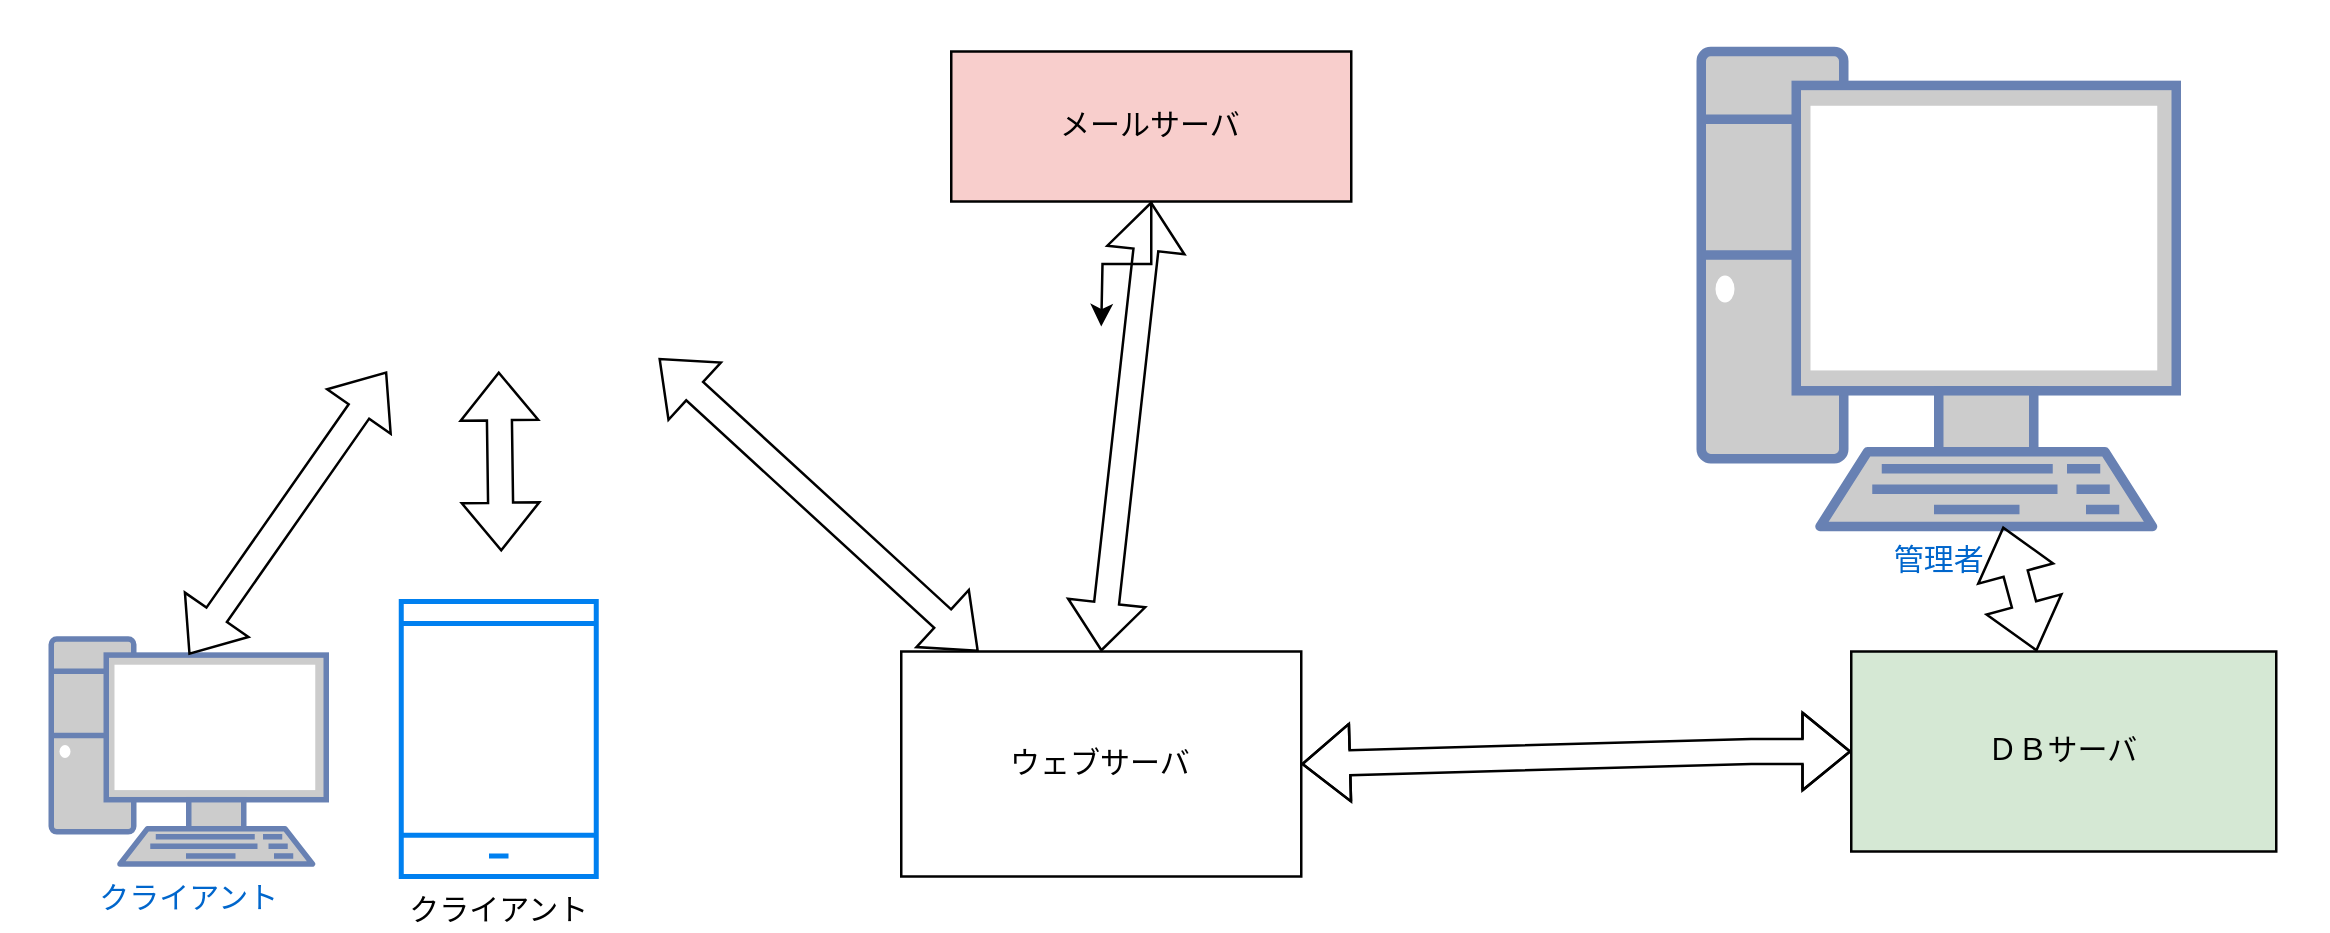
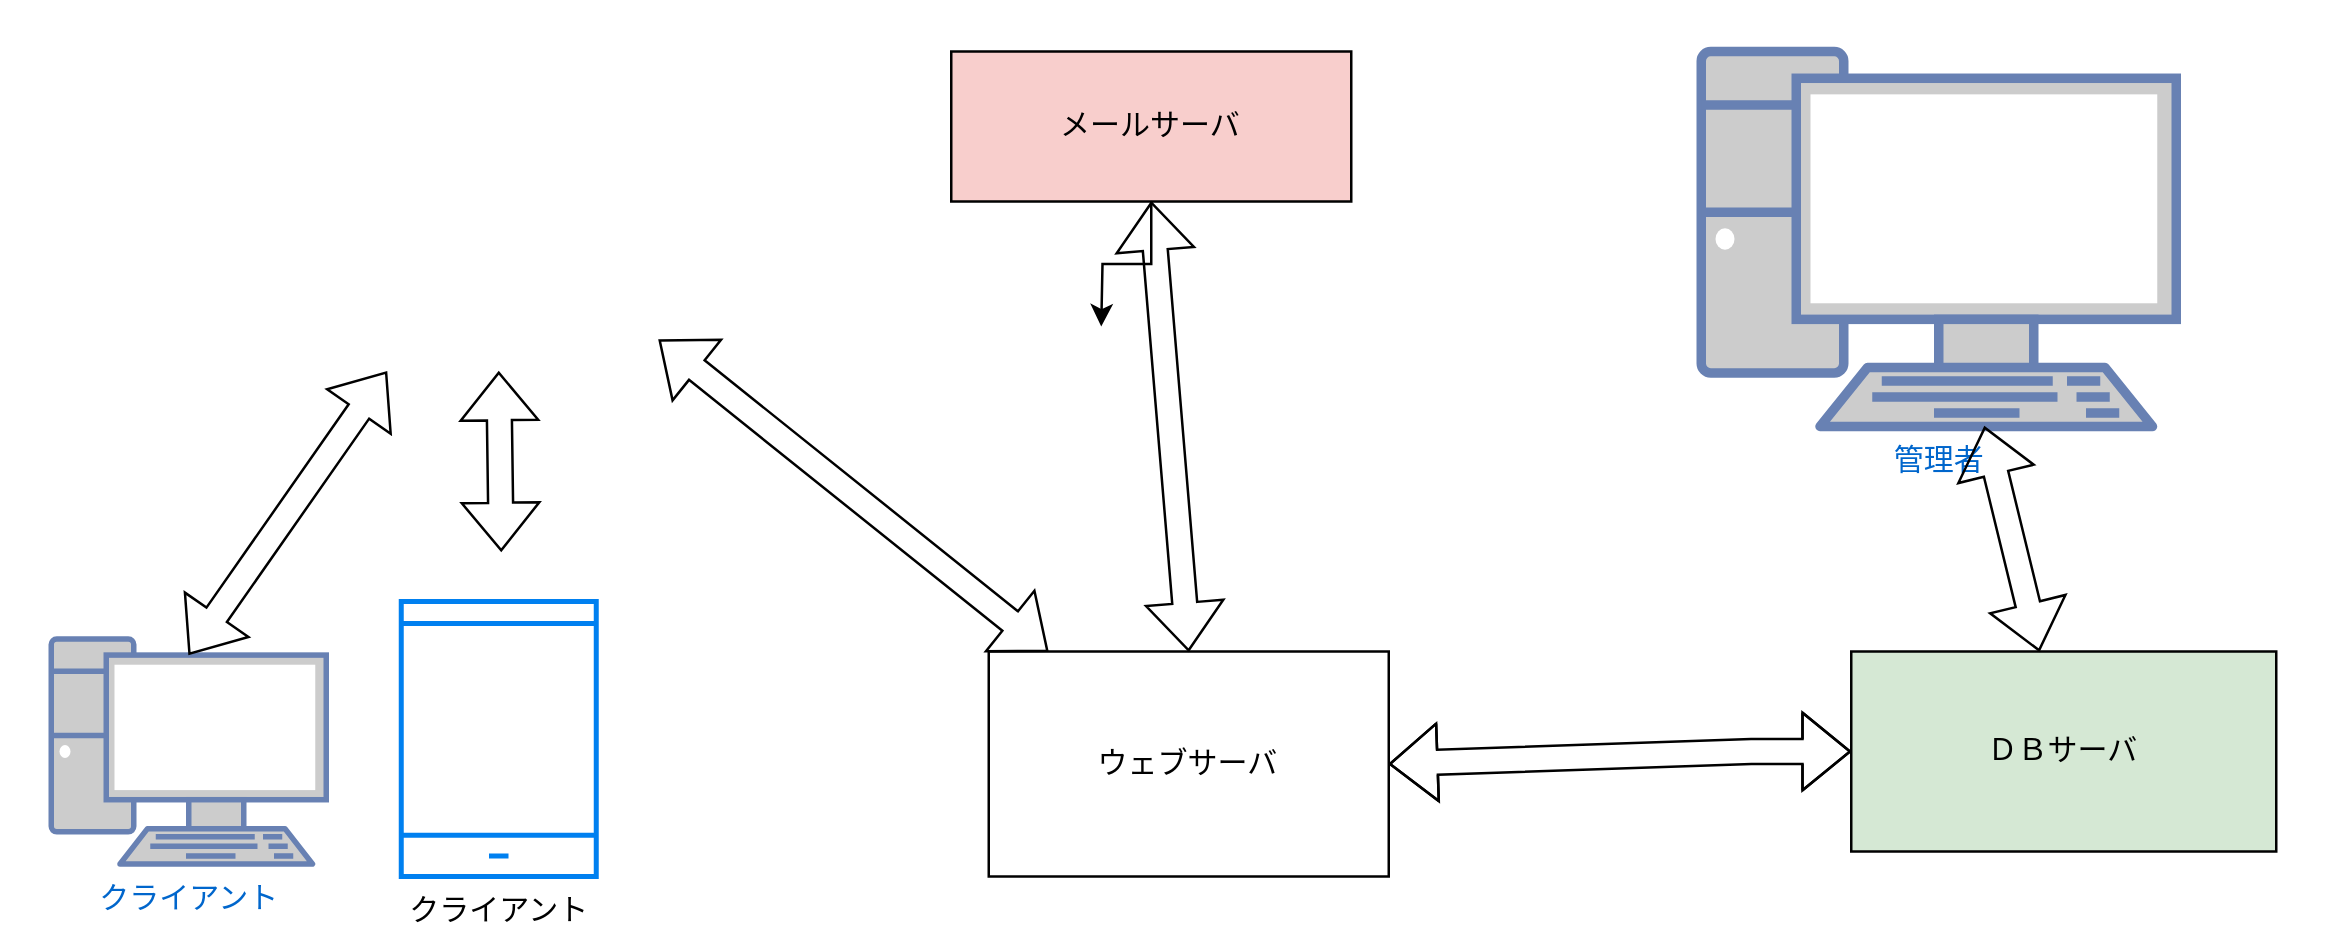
  <mxCell id="0" />
  <mxCell id="1" parent="0" />
- <mxCell id="2" value="管理者" style="fontColor=#0066CC;verticalAlign=top;verticalLabelPosition=bottom;labelPosition=center;align=center;html=1;outlineConnect=0;fillColor=#CCCCCC;strokeColor=#6881B3;gradientColor=none;gradientDirection=north;strokeWidth=2;shape=mxgraph.networks.pc;" vertex="1" parent="1"><mxGeometry x="680" y="20" width="190" height="190" as="geometry" /></mxCell>
+ <mxCell id="2" value="管理者" style="fontColor=#0066CC;verticalAlign=top;verticalLabelPosition=bottom;labelPosition=center;align=center;html=1;outlineConnect=0;fillColor=#CCCCCC;strokeColor=#6881B3;gradientColor=none;gradientDirection=north;strokeWidth=2;shape=mxgraph.networks.pc;" vertex="1" parent="1"><mxGeometry x="680" y="20" width="190" height="150" as="geometry" /></mxCell>
  <mxCell id="3" value="クライアント" style="html=1;verticalLabelPosition=bottom;align=center;labelBackgroundColor=#ffffff;verticalAlign=top;strokeWidth=2;strokeColor=#0080F0;shadow=0;dashed=0;shape=mxgraph.ios7.icons.smartphone;" vertex="1" parent="1"><mxGeometry x="160" y="240" width="78" height="110" as="geometry" /></mxCell>
  <mxCell id="4" style="edgeStyle=orthogonalEdgeStyle;rounded=0;orthogonalLoop=1;jettySize=auto;html=1;" edge="1" parent="1" source="5"><mxGeometry relative="1" as="geometry"><mxPoint x="440" y="130" as="targetPoint" /></mxGeometry></mxCell>
  <mxCell id="5" value="&lt;font style=&quot;vertical-align: inherit;&quot;&gt;&lt;font style=&quot;vertical-align: inherit;&quot;&gt;メールサーバ&lt;/font&gt;&lt;/font&gt;" style="rounded=0;whiteSpace=wrap;html=1;fillColor=#f8cecc;" vertex="1" parent="1"><mxGeometry x="380" y="20" width="160" height="60" as="geometry" /></mxCell>
- <mxCell id="6" value="&lt;font style=&quot;vertical-align: inherit;&quot;&gt;&lt;font style=&quot;vertical-align: inherit;&quot;&gt;ウェブサーバ&lt;/font&gt;&lt;/font&gt;" style="rounded=0;whiteSpace=wrap;html=1;" vertex="1" parent="1"><mxGeometry x="360" y="260" width="160" height="90" as="geometry" /></mxCell>
+ <mxCell id="6" value="&lt;font style=&quot;vertical-align: inherit;&quot;&gt;&lt;font style=&quot;vertical-align: inherit;&quot;&gt;ウェブサーバ&lt;/font&gt;&lt;/font&gt;" style="rounded=0;whiteSpace=wrap;html=1;" vertex="1" parent="1"><mxGeometry x="395" y="260" width="160" height="90" as="geometry" /></mxCell>
  <mxCell id="7" value="&lt;font style=&quot;vertical-align: inherit;&quot;&gt;&lt;font style=&quot;vertical-align: inherit;&quot;&gt;ＤＢサーバ&lt;/font&gt;&lt;/font&gt;" style="rounded=0;whiteSpace=wrap;html=1;fillColor=#d5e8d4;" vertex="1" parent="1"><mxGeometry x="740" y="260" width="170" height="80" as="geometry" /></mxCell>
  <mxCell id="8" value="" style="shape=image;html=1;verticalAlign=top;verticalLabelPosition=bottom;labelBackgroundColor=#ffffff;imageAspect=0;aspect=fixed;image=https://cdn4.iconfinder.com/data/icons/for-your-interface-free-samples/128/Globe-128.png" vertex="1" parent="1"><mxGeometry x="135" y="20" width="128" height="128" as="geometry" /></mxCell>
  <mxCell id="9" value="" style="shape=flexArrow;endArrow=classic;startArrow=classic;html=1;rounded=0;entryX=0.5;entryY=1;entryDx=0;entryDy=0;" edge="1" parent="1" target="8"><mxGeometry width="100" height="100" relative="1" as="geometry"><mxPoint x="200" y="220" as="sourcePoint" /><mxPoint x="470" y="150" as="targetPoint" /></mxGeometry></mxCell>
  <mxCell id="10" value="" style="shape=flexArrow;endArrow=classic;startArrow=classic;html=1;rounded=0;exitX=0.5;exitY=0;exitDx=0;exitDy=0;entryX=0.5;entryY=1;entryDx=0;entryDy=0;" edge="1" parent="1" source="6" target="5"><mxGeometry width="100" height="100" relative="1" as="geometry"><mxPoint x="370" y="250" as="sourcePoint" /><mxPoint x="425" y="90" as="targetPoint" /></mxGeometry></mxCell>
  <mxCell id="11" value="" style="shape=flexArrow;endArrow=classic;startArrow=classic;html=1;rounded=0;" edge="1" parent="1" source="6" target="8"><mxGeometry width="100" height="100" relative="1" as="geometry"><mxPoint x="370" y="250" as="sourcePoint" /><mxPoint x="450" y="120" as="targetPoint" /></mxGeometry></mxCell>
  <mxCell id="12" value="" style="shape=flexArrow;endArrow=classic;startArrow=classic;html=1;rounded=0;exitX=1;exitY=0.5;exitDx=0;exitDy=0;entryX=0;entryY=0.5;entryDx=0;entryDy=0;" edge="1" parent="1" source="6" target="7"><mxGeometry width="100" height="100" relative="1" as="geometry"><mxPoint x="370" y="250" as="sourcePoint" /><mxPoint x="470" y="150" as="targetPoint" /><Array as="points"><mxPoint x="700" y="300" /></Array></mxGeometry></mxCell>
  <mxCell id="13" value="" style="shape=flexArrow;endArrow=classic;startArrow=classic;html=1;rounded=0;" edge="1" parent="1" source="7" target="2"><mxGeometry width="100" height="100" relative="1" as="geometry"><mxPoint x="510" y="80" as="sourcePoint" /><mxPoint x="610" y="-20" as="targetPoint" /></mxGeometry></mxCell>
  <mxCell id="14" value="クライアント" style="fontColor=#0066CC;verticalAlign=top;verticalLabelPosition=bottom;labelPosition=center;align=center;html=1;outlineConnect=0;fillColor=#CCCCCC;strokeColor=#6881B3;gradientColor=none;gradientDirection=north;strokeWidth=2;shape=mxgraph.networks.pc;" vertex="1" parent="1"><mxGeometry x="20" y="255" width="110" height="90" as="geometry" /></mxCell>
  <mxCell id="15" value="" style="shape=flexArrow;endArrow=classic;startArrow=classic;html=1;rounded=0;exitX=0.5;exitY=0.07;exitDx=0;exitDy=0;exitPerimeter=0;" edge="1" parent="1" source="14" target="8"><mxGeometry width="100" height="100" relative="1" as="geometry"><mxPoint x="370" y="250" as="sourcePoint" /><mxPoint x="470" y="150" as="targetPoint" /></mxGeometry></mxCell>
